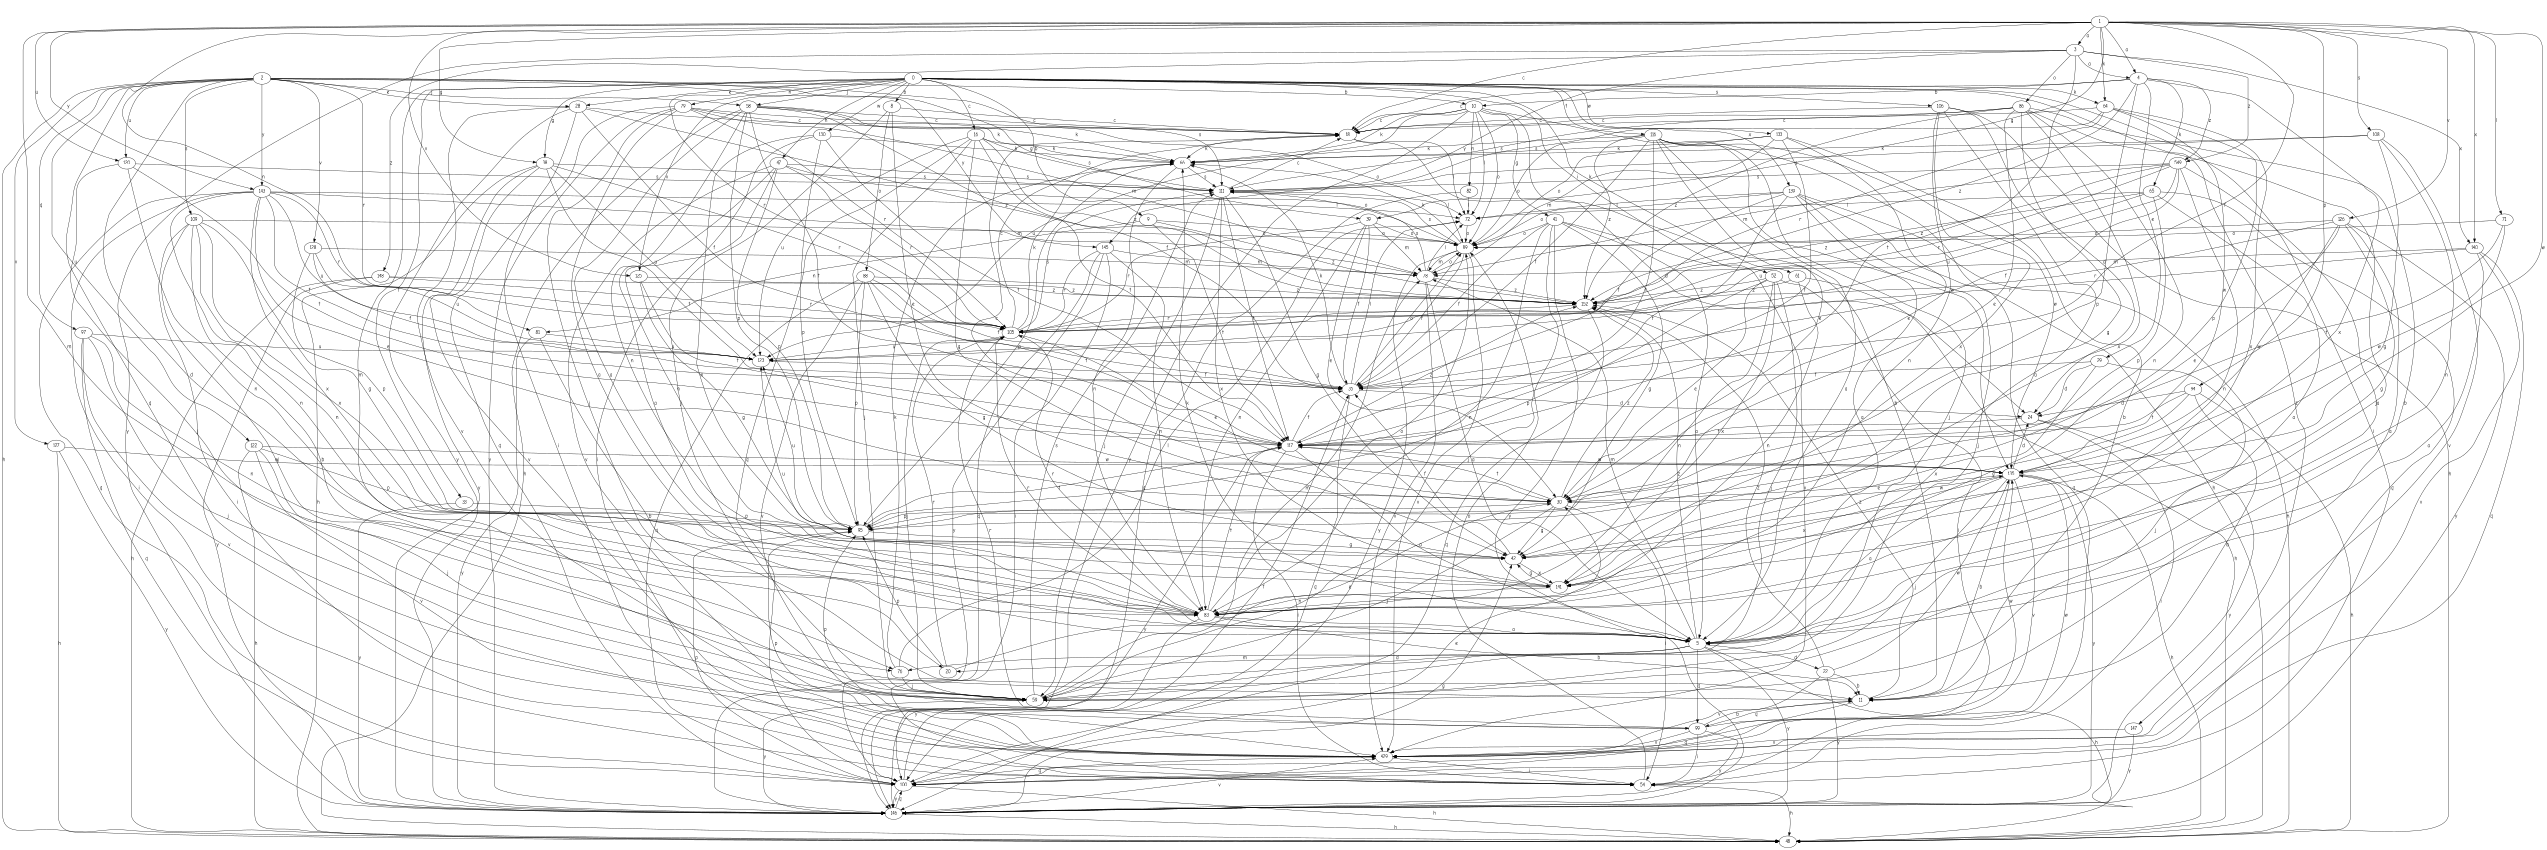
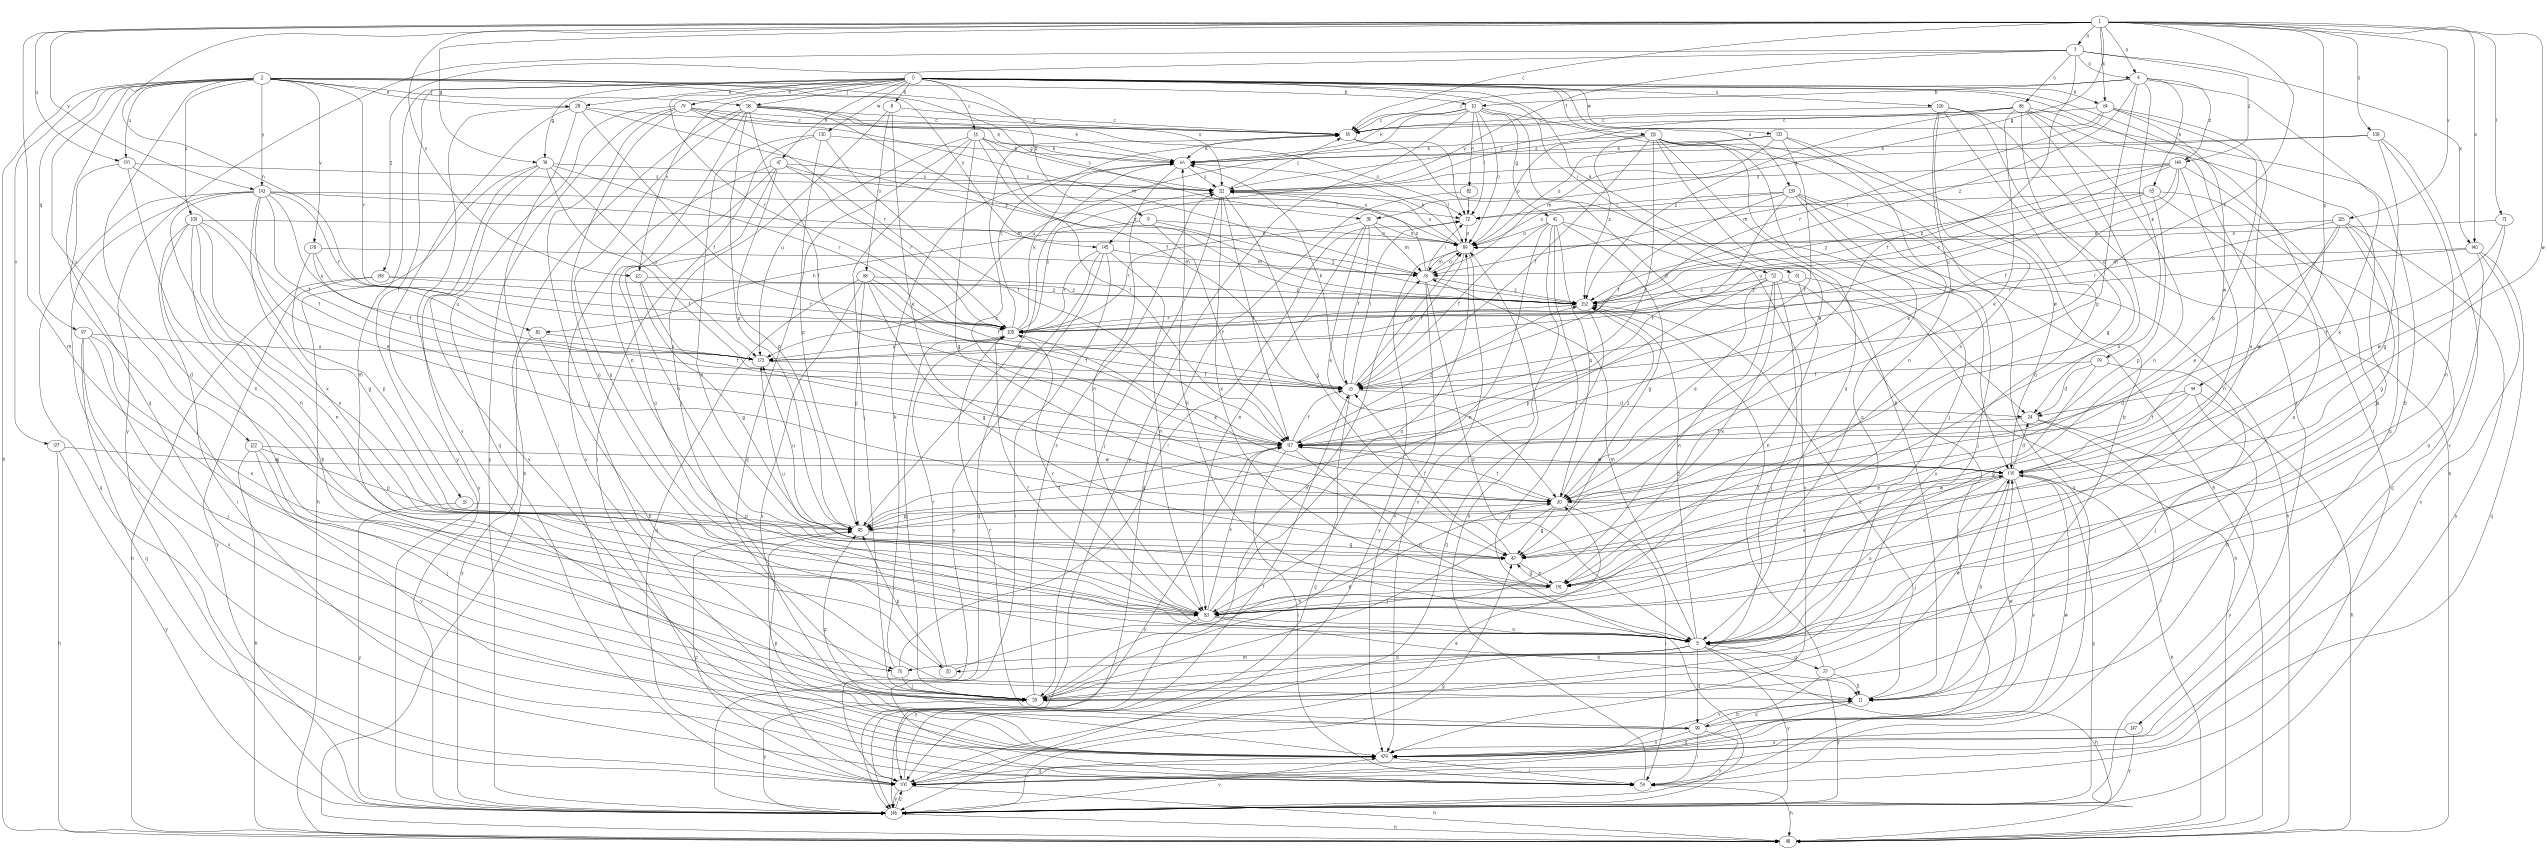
  strict digraph {
    fontname="Comic Neue"
    node [fontname="Comic Neue"]
    edge [fontname="Comic Neue"]
    0
    8
    9
    16
    28
    33
    38
    47
    52
    54
    58
    61
    64
    76
    79
    105
    106
    116
    125
    130
    133
    139
    147
    18
    30
    59
    88
    81
    117
    152
    89
    111
    66
    123
    100
    42
    35
    146
    n39 [label=429]
    95
    48
    5
    83
    141
    135
    72
    78
    24
    11
    1
    3
    4
    39
    71
    94
    108
    120
    126
    140
    143
    145
    86
    148
-   149 [label=549]
+   149
    10
    29
    65
    2
    20
    97
    99
    109
    122
    127
    128
    41
    82
    22
    0 -> 8 [label=b]
    0 -> 9 [label=b]
    0 -> 16 [label=c]
    0 -> 28 [label=e]
    0 -> 33 [label=f]
    0 -> 38 [label=g]
    0 -> 47 [label=h]
    0 -> 52 [label=i]
    0 -> 54 [label=i]
    0 -> 58 [label=j]
    0 -> 61 [label=k]
    0 -> 64 [label=k]
    0 -> 76 [label=m]
    0 -> 79 [label=n]
    0 -> 105 [label=r]
    0 -> 106 [label=s]
    0 -> 116 [label=t]
    0 -> 125 [label=v]
    0 -> 130 [label=w]
    0 -> 133 [label=w]
    0 -> 139 [label=x]
    0 -> 147 [label=z]
    8 -> 18 [label=c]
    8 -> 30 [label=e]
    8 -> 59 [label=j]
    8 -> 88 [label=o]
    9 -> 81 [label=n]
    9 -> 117 [label=t]
    9 -> 152 [label=z]
    9 -> 89 [label=o]
    16 -> 59 [label=j]
    16 -> 117 [label=t]
    16 -> 152 [label=z]
    16 -> 111 [label=s]
    16 -> 66 [label=k]
    16 -> 123 [label=u]
    16 -> 100 [label=q]
    16 -> 42 [label=g]
    28 -> 54 [label=i]
    28 -> 18 [label=c]
    28 -> 152 [label=z]
    28 -> 35 [label=f]
    28 -> 146 [label=y]
    28 -> n39 [label=v]
    33 -> 146 [label=y]
    33 -> 95 [label=p]
    38 -> 105 [label=r]
    38 -> 117 [label=t]
    38 -> 111 [label=s]
    38 -> 123 [label=u]
    38 -> 146 [label=y]
    38 -> n39 [label=v]
    38 -> 48 [label=h]
    47 -> 105 [label=r]
    47 -> 89 [label=o]
    47 -> 111 [label=s]
    47 -> n39 [label=v]
    47 -> 95 [label=p]
    47 -> 5 [label=a]
    47 -> 83 [label=n]
    52 -> 54 [label=i]
    52 -> 30 [label=e]
    52 -> 59 [label=j]
    52 -> 152 [label=z]
    52 -> 95 [label=p]
    52 -> 83 [label=n]
    52 -> 141 [label=x]
    54 -> 89 [label=o]
    54 -> 48 [label=h]
    58 -> 18 [label=c]
    58 -> 117 [label=t]
    58 -> 89 [label=o]
    58 -> 66 [label=k]
    58 -> 35 [label=f]
    58 -> 95 [label=p]
    58 -> 48 [label=h]
    58 -> 5 [label=a]
    58 -> 83 [label=n]
    61 -> 152 [label=z]
    61 -> 48 [label=h]
    61 -> 83 [label=n]
    64 -> 105 [label=r]
    64 -> 18 [label=c]
    64 -> 111 [label=s]
    64 -> 95 [label=p]
    64 -> 141 [label=x]
    64 -> 135 [label=w]
    76 -> 59 [label=j]
    76 -> 66 [label=k]
    76 -> 72 [label=l]
    79 -> 105 [label=r]
    79 -> 18 [label=c]
    79 -> 59 [label=j]
    79 -> 66 [label=k]
    79 -> 100 [label=q]
    79 -> 146 [label=y]
    79 -> 5 [label=a]
    79 -> 78 [label=m]
    105 -> 18 [label=c]
    105 -> 30 [label=e]
    105 -> 59 [label=j]
    105 -> 111 [label=s]
    105 -> 66 [label=k]
    105 -> 123 [label=u]
    106 -> 18 [label=c]
    106 -> 48 [label=h]
    106 -> 5 [label=a]
    106 -> 83 [label=n]
    106 -> 141 [label=x]
    106 -> 24 [label=d]
    116 -> 30 [label=e]
    116 -> 59 [label=j]
    116 -> 117 [label=t]
    116 -> 152 [label=z]
    116 -> 89 [label=o]
    116 -> 66 [label=k]
    116 -> 35 [label=f]
    116 -> 48 [label=h]
    116 -> 5 [label=a]
    116 -> 135 [label=w]
    125 -> 117 [label=t]
    125 -> 152 [label=z]
    125 -> 42 [label=g]
    130 -> 54 [label=i]
    130 -> 117 [label=t]
    130 -> 66 [label=k]
    130 -> 95 [label=p]
    130 -> 83 [label=n]
    133 -> 30 [label=e]
    133 -> 117 [label=t]
    133 -> 89 [label=o]
    133 -> 66 [label=k]
    133 -> 78 [label=m]
    133 -> 11 [label=b]
    139 -> 59 [label=j]
    139 -> 117 [label=t]
    139 -> 89 [label=o]
    139 -> 100 [label=q]
    139 -> 35 [label=f]
    139 -> 48 [label=h]
    139 -> 5 [label=a]
    139 -> 72 [label=l]
    147 -> 146 [label=y]
    147 -> n39 [label=v]
    18 -> 66 [label=k]
    18 -> 72 [label=l]
    18 -> 24 [label=d]
    30 -> 54 [label=i]
    30 -> 18 [label=c]
    30 -> 59 [label=j]
    30 -> 117 [label=t]
    30 -> 152 [label=z]
    30 -> 42 [label=g]
    30 -> 95 [label=p]
    30 -> 135 [label=w]
    59 -> 111 [label=s]
    59 -> 146 [label=y]
    59 -> 78 [label=m]
    88 -> 117 [label=t]
    88 -> 152 [label=z]
    88 -> 100 [label=q]
    88 -> 42 [label=g]
    88 -> 35 [label=f]
    88 -> n39 [label=v]
    88 -> 95 [label=p]
    81 -> 123 [label=u]
    81 -> 146 [label=y]
    81 -> 11 [label=b]
    117 -> 54 [label=i]
    117 -> 152 [label=z]
    117 -> 35 [label=f]
    117 -> 146 [label=y]
    117 -> 5 [label=a]
    117 -> 135 [label=w]
    152 -> 105 [label=r]
    152 -> 100 [label=q]
    89 -> 111 [label=s]
    89 -> 66 [label=k]
    89 -> 35 [label=f]
    89 -> 146 [label=y]
    89 -> n39 [label=v]
    89 -> 78 [label=m]
    111 -> 18 [label=c]
    111 -> 59 [label=j]
    111 -> 117 [label=t]
    111 -> 42 [label=g]
    111 -> 141 [label=x]
    111 -> 72 [label=l]
    66 -> 111 [label=s]
    66 -> 95 [label=p]
    66 -> 83 [label=n]
    123 -> 35 [label=f]
    100 -> 30 [label=e]
    100 -> 35 [label=f]
    100 -> 146 [label=y]
    100 -> 95 [label=p]
    100 -> 48 [label=h]
    42 -> 35 [label=f]
    42 -> 141 [label=x]
    35 -> 89 [label=o]
    35 -> 66 [label=k]
    35 -> 100 [label=q]
    35 -> 72 [label=l]
    35 -> 24 [label=d]
    146 -> 100 [label=q]
    146 -> 42 [label=g]
    146 -> n39 [label=v]
    146 -> 48 [label=h]
    n39 -> 54 [label=i]
    n39 -> 100 [label=q]
    n39 -> 95 [label=p]
    n39 -> 135 [label=w]
    95 -> 117 [label=t]
    95 -> 123 [label=u]
    95 -> 42 [label=g]
    5 -> 76 [label=m]
    5 -> 105 [label=r]
    5 -> 152 [label=z]
    5 -> 66 [label=k]
    5 -> 146 [label=y]
    5 -> 48 [label=h]
    5 -> 78 [label=m]
    5 -> 20 [label=d]
    5 -> 99 [label=q]
    5 -> 22 [label=d]
    83 -> 105 [label=r]
    83 -> 117 [label=t]
    83 -> 89 [label=o]
    83 -> 146 [label=y]
    83 -> 5 [label=a]
    83 -> 11 [label=b]
    141 -> 123 [label=u]
    141 -> 42 [label=g]
    141 -> 83 [label=n]
    135 -> 30 [label=e]
    135 -> 59 [label=j]
    135 -> 146 [label=y]
    135 -> n39 [label=v]
    135 -> 48 [label=h]
    135 -> 5 [label=a]
    135 -> 141 [label=x]
    135 -> 24 [label=d]
    135 -> 11 [label=b]
    72 -> 89 [label=o]
    78 -> 152 [label=z]
    78 -> 89 [label=o]
    78 -> 111 [label=s]
    78 -> n39 [label=v]
    78 -> 5 [label=a]
    78 -> 72 [label=l]
    24 -> 54 [label=i]
    24 -> 117 [label=t]
    24 -> 146 [label=y]
    11 -> 152 [label=z]
    11 -> 100 [label=q]
    11 -> 99 [label=q]
    1 -> 38 [label=g]
    1 -> 64 [label=k]
    1 -> 76 [label=m]
    1 -> 125 [label=v]
    1 -> 18 [label=c]
    1 -> 81 [label=n]
    1 -> 35 [label=f]
    1 -> 135 [label=w]
    1 -> 3 [label=a]
    1 -> 4 [label=a]
    1 -> 39 [label=g]
    1 -> 71 [label=l]
    1 -> 94 [label=p]
    1 -> 108 [label=s]
    1 -> 120 [label=u]
    1 -> 126 [label=v]
    1 -> 140 [label=x]
    1 -> 143 [label=y]
    3 -> 117 [label=t]
    3 -> 146 [label=y]
    3 -> 4 [label=a]
    3 -> 140 [label=x]
    3 -> 145 [label=y]
    3 -> 86 [label=o]
    3 -> 148 [label=z]
    3 -> 149 [label=z]
    4 -> 18 [label=c]
    4 -> 152 [label=z]
    4 -> 95 [label=p]
    4 -> 141 [label=x]
    4 -> 149 [label=z]
    4 -> 10 [label=b]
    4 -> 29 [label=e]
    4 -> 65 [label=k]
    39 -> 105 [label=r]
    39 -> 30 [label=e]
    39 -> 89 [label=o]
    39 -> 35 [label=f]
    39 -> 83 [label=n]
    39 -> 78 [label=m]
    71 -> 117 [label=t]
    71 -> 89 [label=o]
    71 -> 135 [label=w]
    94 -> 117 [label=t]
    94 -> 42 [label=g]
    94 -> 48 [label=h]
    94 -> 24 [label=d]
    94 -> 11 [label=b]
    108 -> 111 [label=s]
    108 -> 66 [label=k]
    108 -> 42 [label=g]
    108 -> n39 [label=v]
    108 -> 83 [label=n]
    120 -> 59 [label=j]
    120 -> 117 [label=t]
    120 -> 111 [label=s]
    120 -> 83 [label=n]
    126 -> 105 [label=r]
    126 -> 30 [label=e]
    126 -> 89 [label=o]
    126 -> 42 [label=g]
    126 -> 146 [label=y]
    126 -> 5 [label=a]
    126 -> 135 [label=w]
    140 -> 105 [label=r]
    140 -> 100 [label=q]
    140 -> n39 [label=v]
    140 -> 5 [label=a]
    140 -> 78 [label=m]
    143 -> 54 [label=i]
    143 -> 105 [label=r]
    143 -> 30 [label=e]
    143 -> 123 [label=u]
    143 -> 100 [label=q]
    143 -> 35 [label=f]
    143 -> 83 [label=n]
    143 -> 141 [label=x]
    143 -> 72 [label=l]
    143 -> 78 [label=m]
    145 -> 54 [label=i]
    145 -> 105 [label=r]
    145 -> 100 [label=q]
    145 -> 146 [label=y]
    145 -> 83 [label=n]
    145 -> 78 [label=m]
    86 -> 18 [label=c]
    86 -> 30 [label=e]
    86 -> 59 [label=j]
    86 -> 152 [label=z]
    86 -> 111 [label=s]
    86 -> 42 [label=g]
    86 -> 83 [label=n]
    86 -> 141 [label=x]
    86 -> 11 [label=b]
    148 -> 105 [label=r]
    148 -> 152 [label=z]
    148 -> 146 [label=y]
    148 -> 48 [label=h]
    149 -> 105 [label=r]
    149 -> 152 [label=z]
    149 -> 111 [label=s]
    149 -> 123 [label=u]
    149 -> 35 [label=f]
    149 -> 5 [label=a]
    149 -> 83 [label=n]
    149 -> 78 [label=m]
    10 -> 18 [label=c]
    10 -> 89 [label=o]
    10 -> 66 [label=k]
    10 -> 123 [label=u]
    10 -> 146 [label=y]
    10 -> 135 [label=w]
    10 -> 72 [label=l]
    10 -> 11 [label=b]
    10 -> 41 [label=g]
    10 -> 82 [label=n]
    29 -> 59 [label=j]
    29 -> 35 [label=f]
    29 -> 141 [label=x]
    29 -> 24 [label=d]
    65 -> 152 [label=z]
    65 -> 123 [label=u]
    65 -> 100 [label=q]
    65 -> 95 [label=p]
    65 -> 5 [label=a]
    65 -> 72 [label=l]
    2 -> 28 [label=e]
    2 -> 58 [label=j]
    2 -> 105 [label=r]
    2 -> 111 [label=s]
    2 -> 48 [label=h]
    2 -> 39 [label=g]
    2 -> 120 [label=u]
    2 -> 143 [label=y]
    2 -> 145 [label=y]
    2 -> 10 [label=b]
    2 -> 20 [label=d]
    2 -> 97 [label=q]
    2 -> 99 [label=q]
    2 -> 109 [label=s]
    2 -> 122 [label=u]
    2 -> 127 [label=v]
    2 -> 128 [label=v]
    20 -> 105 [label=r]
    20 -> 30 [label=e]
    20 -> 95 [label=p]
    97 -> 59 [label=j]
    97 -> 123 [label=u]
    97 -> 100 [label=q]
    97 -> n39 [label=v]
    97 -> 83 [label=n]
    99 -> 54 [label=i]
    99 -> 105 [label=r]
    99 -> 146 [label=y]
    99 -> n39 [label=v]
    99 -> 95 [label=p]
    99 -> 135 [label=w]
    99 -> 11 [label=b]
    109 -> 54 [label=i]
    109 -> 59 [label=j]
    109 -> 89 [label=o]
    109 -> 42 [label=g]
    109 -> 83 [label=n]
    109 -> 141 [label=x]
    109 -> 11 [label=b]
    122 -> 59 [label=j]
    122 -> n39 [label=v]
    122 -> 95 [label=p]
    122 -> 48 [label=h]
    122 -> 135 [label=w]
    127 -> 146 [label=y]
    127 -> 48 [label=h]
    127 -> 135 [label=w]
    128 -> 123 [label=u]
    128 -> 35 [label=f]
    128 -> 95 [label=p]
    128 -> 78 [label=m]
    41 -> 59 [label=j]
    41 -> 89 [label=o]
    41 -> 42 [label=g]
    41 -> 35 [label=f]
    41 -> 146 [label=y]
    41 -> n39 [label=v]
-   41 -> 5 [label=a]
+   41 -> 30 [label=a]
    41 -> 83 [label=n]
    82 -> 100 [label=q]
    82 -> 72 [label=l]
    22 -> 152 [label=z]
    22 -> 146 [label=y]
    22 -> n39 [label=v]
    22 -> 135 [label=w]
    22 -> 11 [label=b]
  }
